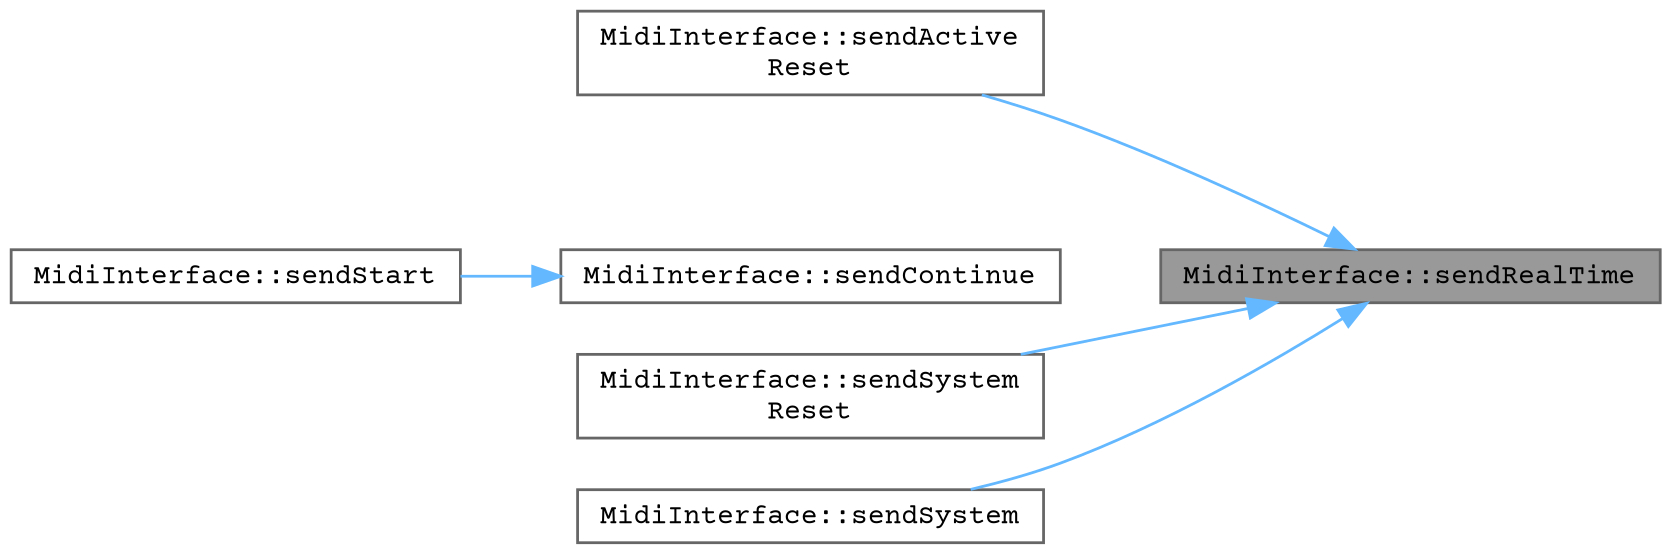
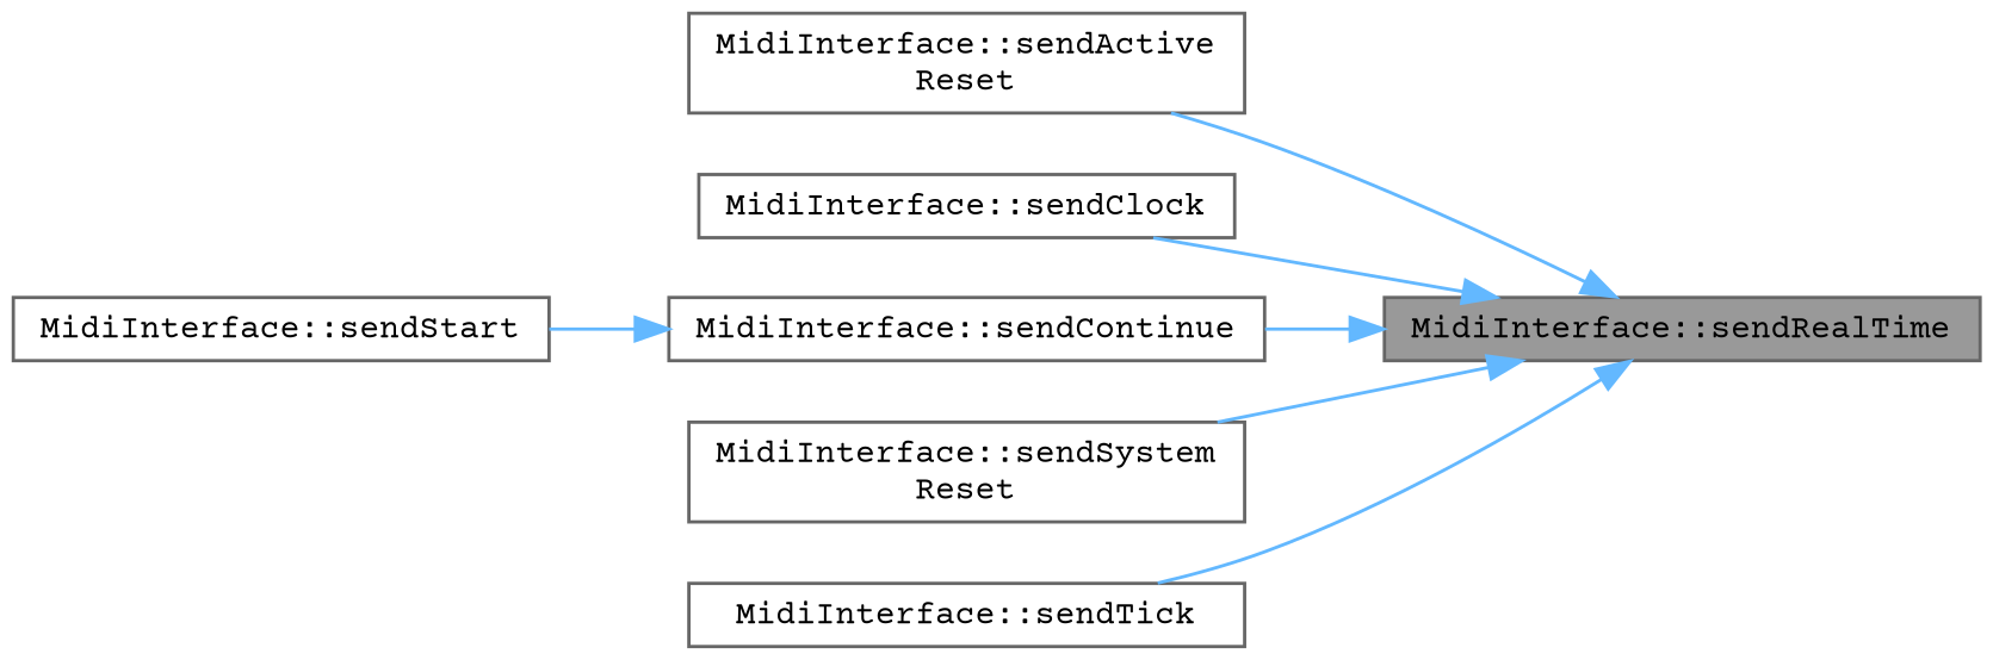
  digraph {
    fontname="Courier Prime"
    rankdir=RL
    node [color=grey40 fillcolor=white fontname="Courier Prime" fontsize=10 shape=box style=filled]
    edge [color=steelblue1 dir=back fontname="Courier Prime" fontsize=10 labelfontname=Helvetica labelfontsize=10 style=solid]
    n1 [color=gray40 fillcolor=grey60 fontcolor=black height=0.2 label="MidiInterface::sendRealTime" width=0.4]
    n2 [height=0.2 label="MidiInterface::sendActive\lReset" width=0.4]
+   n3 [height=0.2 label="MidiInterface::sendClock" width=0.4]
    n4 [height=0.2 label="MidiInterface::sendContinue" width=0.4]
    n5 [height=0.2 label="MidiInterface::sendSystem\lReset" width=0.4]
-   n6 [height=0.2 label="MidiInterface::sendSystem" width=0.4]
+   n6 [height=0.2 label="MidiInterface::sendTick" width=0.4]
    n7 [height=0.2 label="MidiInterface::sendStart" width=0.4]
    n1 -> n2
+   n1 -> n3
+   n1 -> n4
    n1 -> n5
    n1 -> n6
    n4 -> n7
  }
